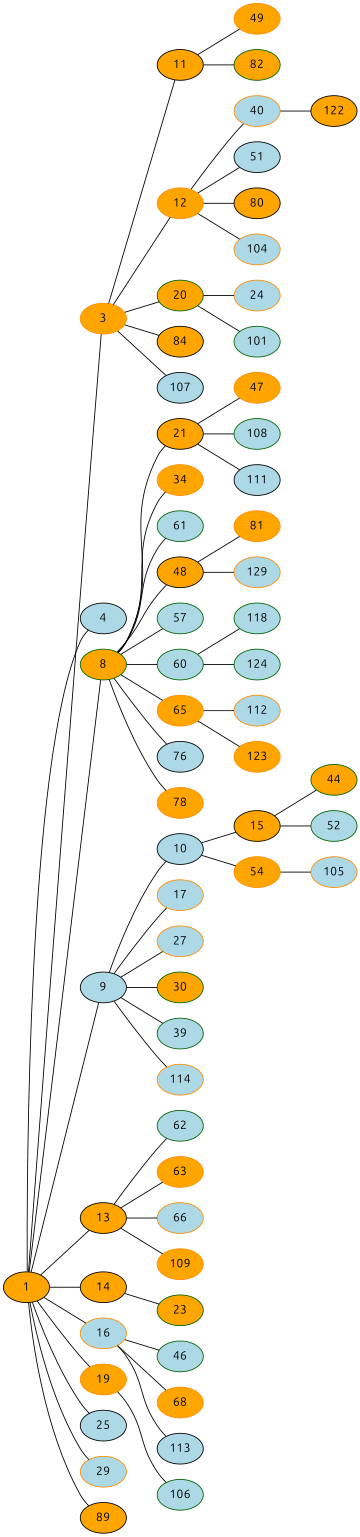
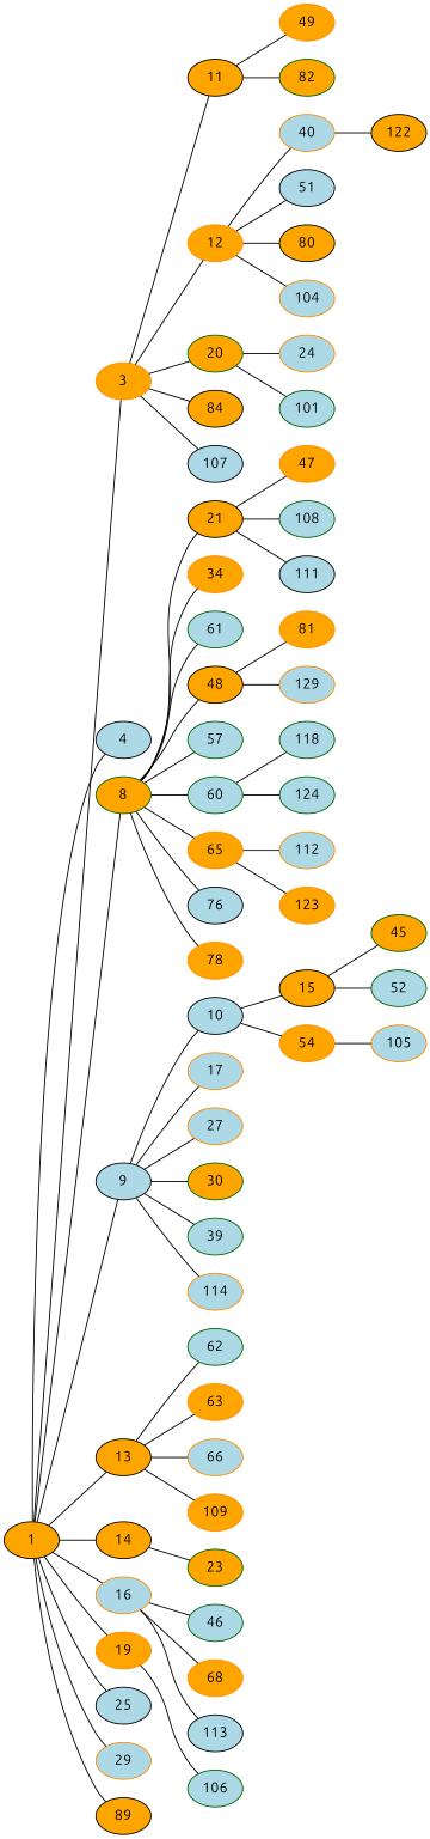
  graph {
    fontname=Ubuntu
    rankdir=LR
    node [color=darkorange fillcolor=lightblue fontname=Ubuntu style=filled]
    edge [fontname=Ubuntu]
    1 [color=black fillcolor=orange super="+2+7"]
    3 [fillcolor=orange super="+5"]
    4 [color=black super="+53"]
    8 [color=darkgreen fillcolor=orange super="+18"]
    9 [color=black super="+31"]
    13 [color=black fillcolor=orange super="+38+28"]
    14 [color=black fillcolor=orange]
    16 [super="+32"]
    19 [fillcolor=orange super="+71"]
    25 [color=black super="+26+37"]
    29
    89 [color=black fillcolor=orange]
    11 [color=black fillcolor=orange]
    12 [fillcolor=orange]
    20 [color=darkgreen fillcolor=orange]
    84 [color=black fillcolor=orange]
    107 [color=black]
    21 [color=black fillcolor=orange super="+22+64+50+58"]
    34 [fillcolor=orange super="+45"]
    n20 [color=darkgreen label=61]
    48 [color=black fillcolor=orange super="+73+59"]
    57 [color=darkgreen]
    60 [color=darkgreen super="+90+117"]
    65 [fillcolor=orange super="+77+115+125"]
    76 [color=black]
    78 [fillcolor=orange]
    10 [color=black]
    17 [super="+61"]
    27 [super="+85+120"]
    30 [color=darkgreen fillcolor=orange super="+96+74"]
    39 [color=darkgreen]
    114
    62 [color=darkgreen super="+79"]
    63 [fillcolor=orange]
    66
    109 [fillcolor=orange]
    23 [color=darkgreen fillcolor=orange]
    46 [color=darkgreen super="+83"]
    68 [fillcolor=orange super="+100"]
    113 [color=black]
    106 [color=darkgreen]
    49 [fillcolor=orange]
    82 [color=darkgreen fillcolor=orange]
    40 [super="+127+126"]
    51 [color=black super="+91"]
    80 [color=black fillcolor=orange]
    104
    24
    101 [color=darkgreen]
    47 [fillcolor=orange super="+56"]
    108 [color=darkgreen]
    111 [color=black]
    81 [fillcolor=orange super="+121"]
    129
    118 [color=darkgreen]
    124 [color=darkgreen]
    112
    123 [fillcolor=orange]
    15 [color=black fillcolor=orange super="+55"]
    54 [fillcolor=orange super="+86"]
-   44 [color=darkgreen fillcolor=orange super="+75"]
+   44 [color=darkgreen fillcolor=orange super="+75" label=45]
    52 [color=darkgreen super="+67"]
    105
    122 [color=black fillcolor=orange]
    1 -- 3
    1 -- 4
    1 -- 8
    1 -- 9
    1 -- 13
    1 -- 14
    1 -- 16
    1 -- 19
    1 -- 25
    1 -- 29
    1 -- 89
    3 -- 11
    3 -- 12
    3 -- 20
    3 -- 84
    3 -- 107
    8 -- 21
    8 -- 34
    8 -- n20
    8 -- 48
    8 -- 57
    8 -- 60
    8 -- 65
    8 -- 76
    8 -- 78
    9 -- 10
    9 -- 17
    9 -- 27
    9 -- 30
    9 -- 39
    9 -- 114
    13 -- 62
    13 -- 63
    13 -- 66
    13 -- 109
    14 -- 23
    16 -- 46
    16 -- 68
    16 -- 113
    19 -- 106
    11 -- 49
    11 -- 82
    12 -- 40
    12 -- 51
    12 -- 80
    12 -- 104
    20 -- 24
    20 -- 101
    21 -- 47
    21 -- 108
    21 -- 111
    48 -- 81
    48 -- 129
    60 -- 118
    60 -- 124
    65 -- 112
    65 -- 123
    10 -- 15
    10 -- 54
    40 -- 122
    15 -- 44
    15 -- 52
    54 -- 105
  }
